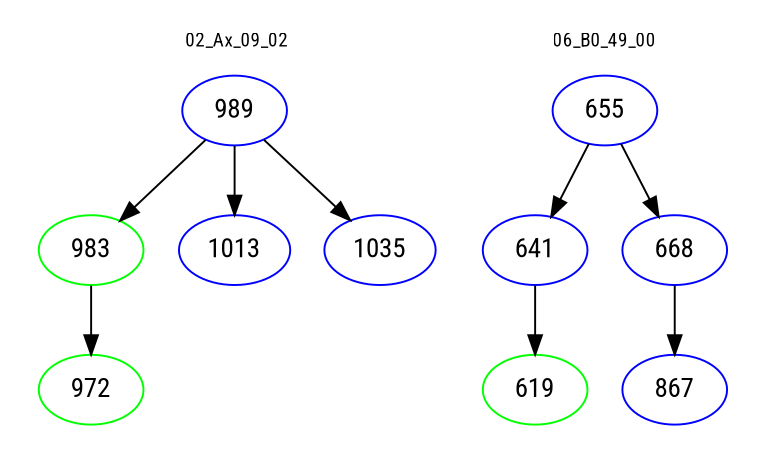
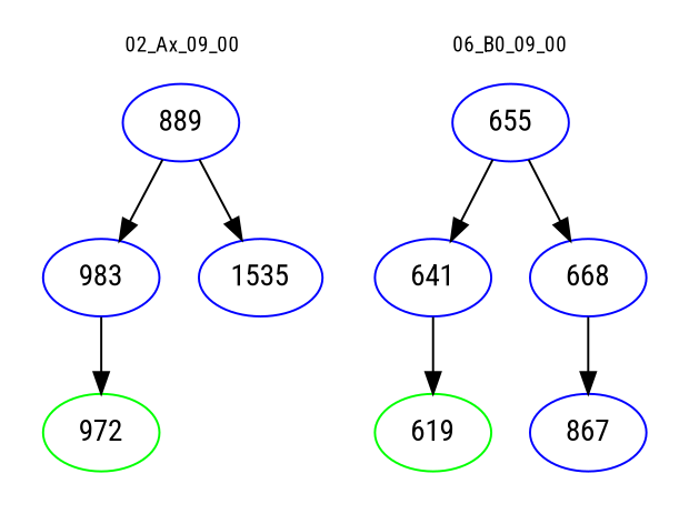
  digraph {
    fontname="Roboto Condensed"
    node [color=blue fontname="Roboto Condensed"]
    edge [color=black fontname="Roboto Condensed"]
-   n1 [label=989]
-   n2 [color=green label=983]
-   n3 [label=1013]
+   n1 [label=889]
+   n2 [label=983]
    n4 [color=green label=972]
-   n5 [label=1035]
+   n5 [label=1535]
    n6 [label=655]
    n7 [label=641]
    n8 [label=668]
    n9 [color=green label=619]
    n10 [label=867]
    subgraph cluster_1 {
      color=white
      fontsize=10
-     label="02_Ax_09_02"
+     label="02_Ax_09_00"
      n1
      n2
-     n3
      n4
      n5
    }
    subgraph cluster_2 {
      color=white
      fontsize=10
-     label="06_B0_49_00"
+     label="06_B0_09_00"
      n6
      n7
      n8
      n9
      n10
    }
    n1 -> n2
-   n1 -> n3
    n1 -> n5
    n2 -> n4
    n6 -> n7
    n6 -> n8
    n7 -> n9
    n8 -> n10
  }
